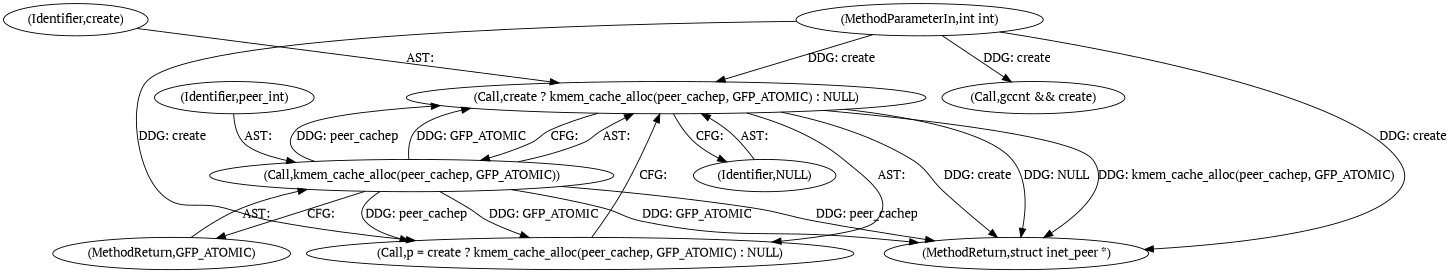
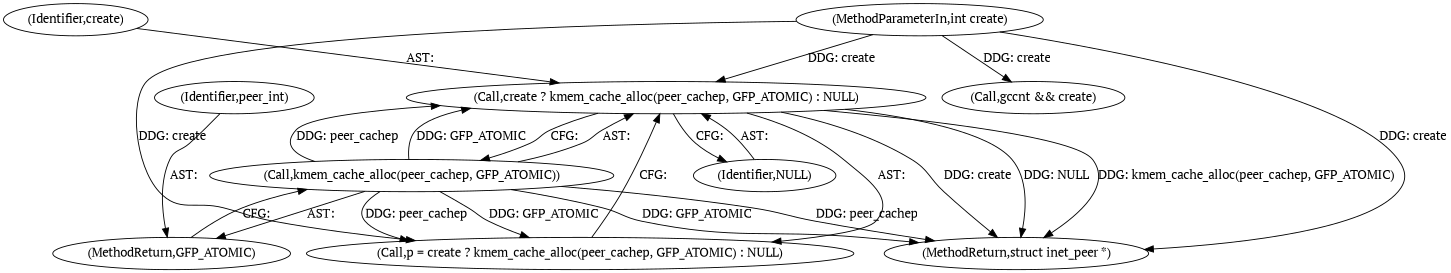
  digraph {
    fontname="PT Serif"
    node [fontname="PT Serif"]
    edge [fontname="PT Serif"]
    n1 [label="(Call,create ? kmem_cache_alloc(peer_cachep, GFP_ATOMIC) : NULL)"]
    n2 [label="(Call,kmem_cache_alloc(peer_cachep, GFP_ATOMIC))"]
    n3 [label="(MethodReturn,struct inet_peer *)"]
    n4 [label="(Identifier,NULL)"]
    n5 [label="(Call,p = create ? kmem_cache_alloc(peer_cachep, GFP_ATOMIC) : NULL)"]
    n6 [label="(MethodReturn,GFP_ATOMIC)"]
-   n7 [label="(MethodParameterIn,int int)"]
+   n7 [label="(MethodParameterIn,int create)"]
    n8 [label="(Call,gccnt && create)"]
    n9 [label="(Identifier,create)"]
    n10 [label="(Identifier,peer_int)"]
    n1 -> n2 [label="CFG: "]
    n1 -> n3 [label="DDG: create"]
    n1 -> n3 [label="DDG: NULL"]
    n1 -> n3 [label="DDG: kmem_cache_alloc(peer_cachep, GFP_ATOMIC)"]
    n1 -> n4 [label="CFG: "]
    n1 -> n5 [label="AST: "]
    n2 -> n1 [label="AST: "]
    n2 -> n1 [label="DDG: peer_cachep"]
    n2 -> n1 [label="DDG: GFP_ATOMIC"]
    n2 -> n3 [label="DDG: GFP_ATOMIC"]
    n2 -> n3 [label="DDG: peer_cachep"]
    n2 -> n5 [label="DDG: peer_cachep"]
    n2 -> n5 [label="DDG: GFP_ATOMIC"]
-   n2 -> n6 [label="CFG: "]
+   n2 -> n6 [label="AST: "]
    n4 -> n1 [label="AST: "]
    n5 -> n1 [label="CFG: "]
-   n6 -> n2 [label="AST: "]
+   n6 -> n2 [label="CFG: "]
    n7 -> n1 [label="DDG: create"]
    n7 -> n3 [label="DDG: create"]
    n7 -> n5 [label="DDG: create"]
    n7 -> n8 [label="DDG: create"]
    n9 -> n1 [label="AST: "]
-   n10 -> n2 [label="AST: "]
+   n10 -> n6 [label="AST: "]
  }
